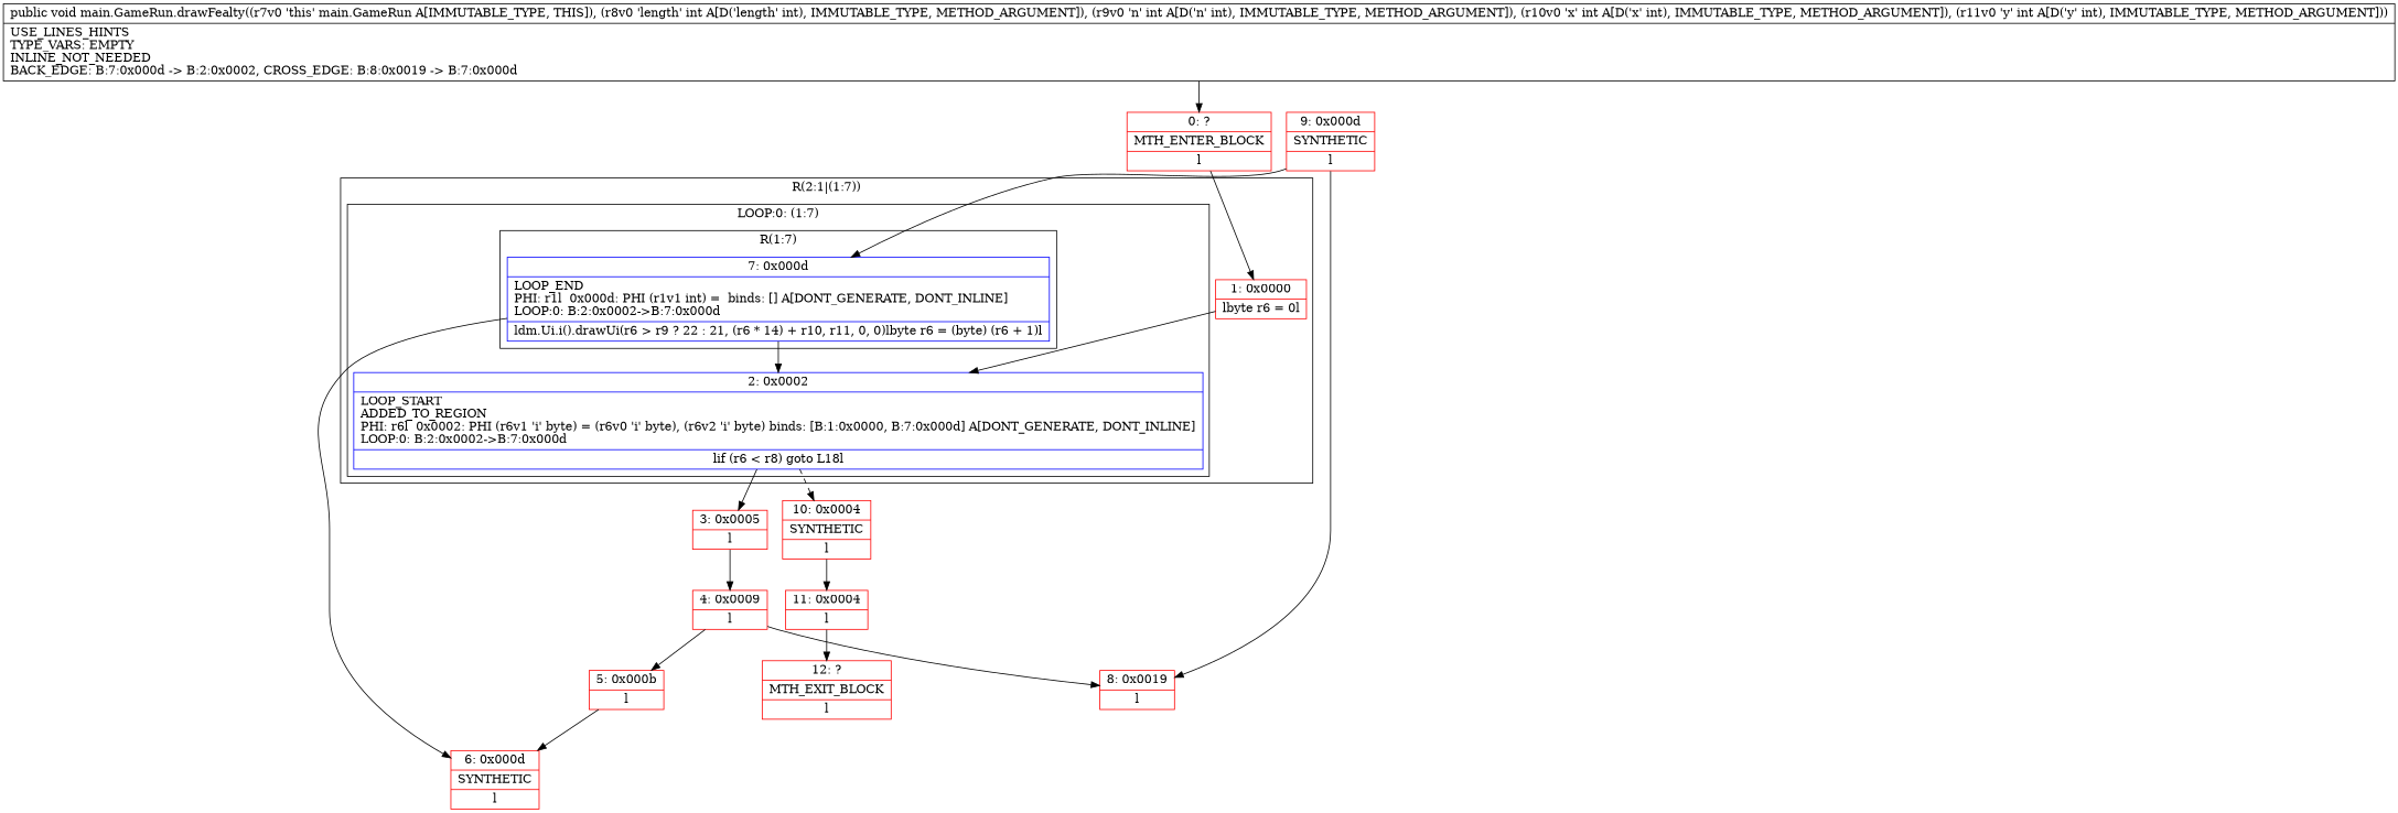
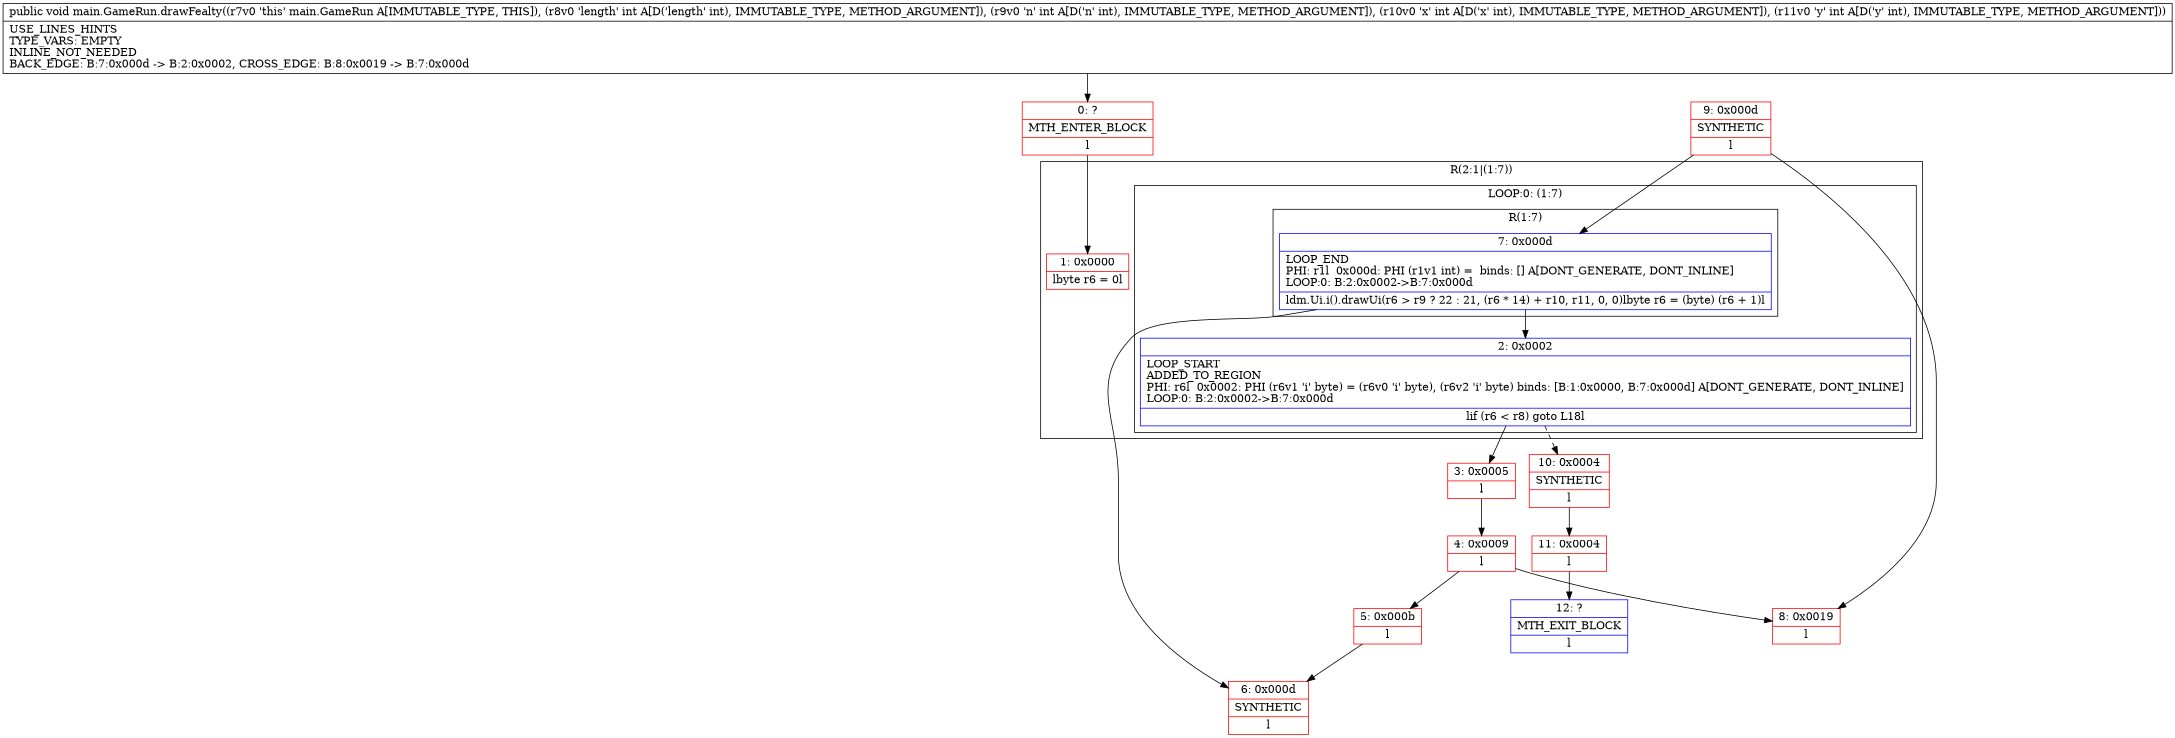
  digraph {
    node [color=red shape=record]
    n1 [color=blue label="{7\:\ 0x000d|LOOP_END\lPHI: r1l  0x000d: PHI (r1v1 int) =  binds: [] A[DONT_GENERATE, DONT_INLINE]\lLOOP:0: B:2:0x0002\-\>B:7:0x000d\l|ldm.Ui.i().drawUi(r6 \> r9 ? 22 : 21, (r6 * 14) + r10, r11, 0, 0)lbyte r6 = (byte) (r6 + 1)l}"]
    n2 [color=blue label="{2\:\ 0x0002|LOOP_START\lADDED_TO_REGION\lPHI: r6l  0x0002: PHI (r6v1 'i' byte) = (r6v0 'i' byte), (r6v2 'i' byte) binds: [B:1:0x0000, B:7:0x000d] A[DONT_GENERATE, DONT_INLINE]\lLOOP:0: B:2:0x0002\-\>B:7:0x000d\l|lif (r6 \< r8) goto L18l}"]
    n3 [label="{1\:\ 0x0000|lbyte r6 = 0l}"]
    n4 [label="{6\:\ 0x000d|SYNTHETIC\l|l}"]
    n5 [label="{3\:\ 0x0005|l}"]
    n6 [label="{10\:\ 0x0004|SYNTHETIC\l|l}"]
    n7 [label="{4\:\ 0x0009|l}"]
    n8 [label="{11\:\ 0x0004|l}"]
    n9 [label="{0\:\ ?|MTH_ENTER_BLOCK\l|l}"]
    n10 [label="{5\:\ 0x000b|l}"]
    n11 [label="{8\:\ 0x0019|l}"]
    n12 [label="{9\:\ 0x000d|SYNTHETIC\l|l}"]
-   n13 [label="{12\:\ ?|MTH_EXIT_BLOCK\l|l}"]
+   n13 [color=blue label="{12\:\ ?|MTH_EXIT_BLOCK\l|l}"]
    n14 [label="{public void main.GameRun.drawFealty((r7v0 'this' main.GameRun A[IMMUTABLE_TYPE, THIS]), (r8v0 'length' int A[D('length' int), IMMUTABLE_TYPE, METHOD_ARGUMENT]), (r9v0 'n' int A[D('n' int), IMMUTABLE_TYPE, METHOD_ARGUMENT]), (r10v0 'x' int A[D('x' int), IMMUTABLE_TYPE, METHOD_ARGUMENT]), (r11v0 'y' int A[D('y' int), IMMUTABLE_TYPE, METHOD_ARGUMENT]))  | USE_LINES_HINTS\lTYPE_VARS: EMPTY\lINLINE_NOT_NEEDED\lBACK_EDGE: B:7:0x000d \-\> B:2:0x0002, CROSS_EDGE: B:8:0x0019 \-\> B:7:0x000d\l}" color=""]
    subgraph cluster_1 {
      label="R(2:1|(1:7))"
      n3
      subgraph cluster_2 {
        label="LOOP:0: (1:7)"
        n2
        subgraph cluster_3 {
          label="R(1:7)"
          n1
        }
      }
    }
    n1 -> n2
    n1 -> n4
    n2 -> n5
    n2 -> n6 [style=dashed]
-   n3 -> n2
    n5 -> n7
    n6 -> n8
    n7 -> n10
    n7 -> n11
    n8 -> n13
    n9 -> n3
    n10 -> n4
    n12 -> n1
    n12 -> n11
    n14 -> n9
  }
